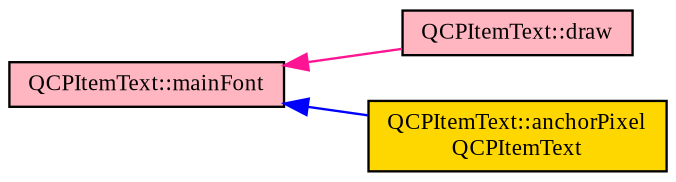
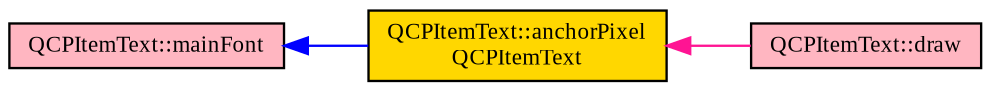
  digraph {
    fontname="Liberation Serif"
    rankdir=LR
    node [color=black fillcolor=lightpink fontname="Liberation Serif" fontsize=10 shape=record style=filled]
    edge [dir=back fontname="Liberation Serif" fontsize=10 labelfontname=Helvetica labelfontsize=10 style=solid]
    n1 [fontcolor=black height=0.2 label="QCPItemText::mainFont" width=0.4]
    n2 [height=0.2 label="QCPItemText::draw" width=0.4]
    n3 [fillcolor=gold height=0.2 label="QCPItemText::anchorPixel\lQCPItemText" width=0.4]
-   n1 -> n2 [color=deeppink]
+   n3 -> n2 [color=deeppink]
    n1 -> n3 [color=blue]
  }
